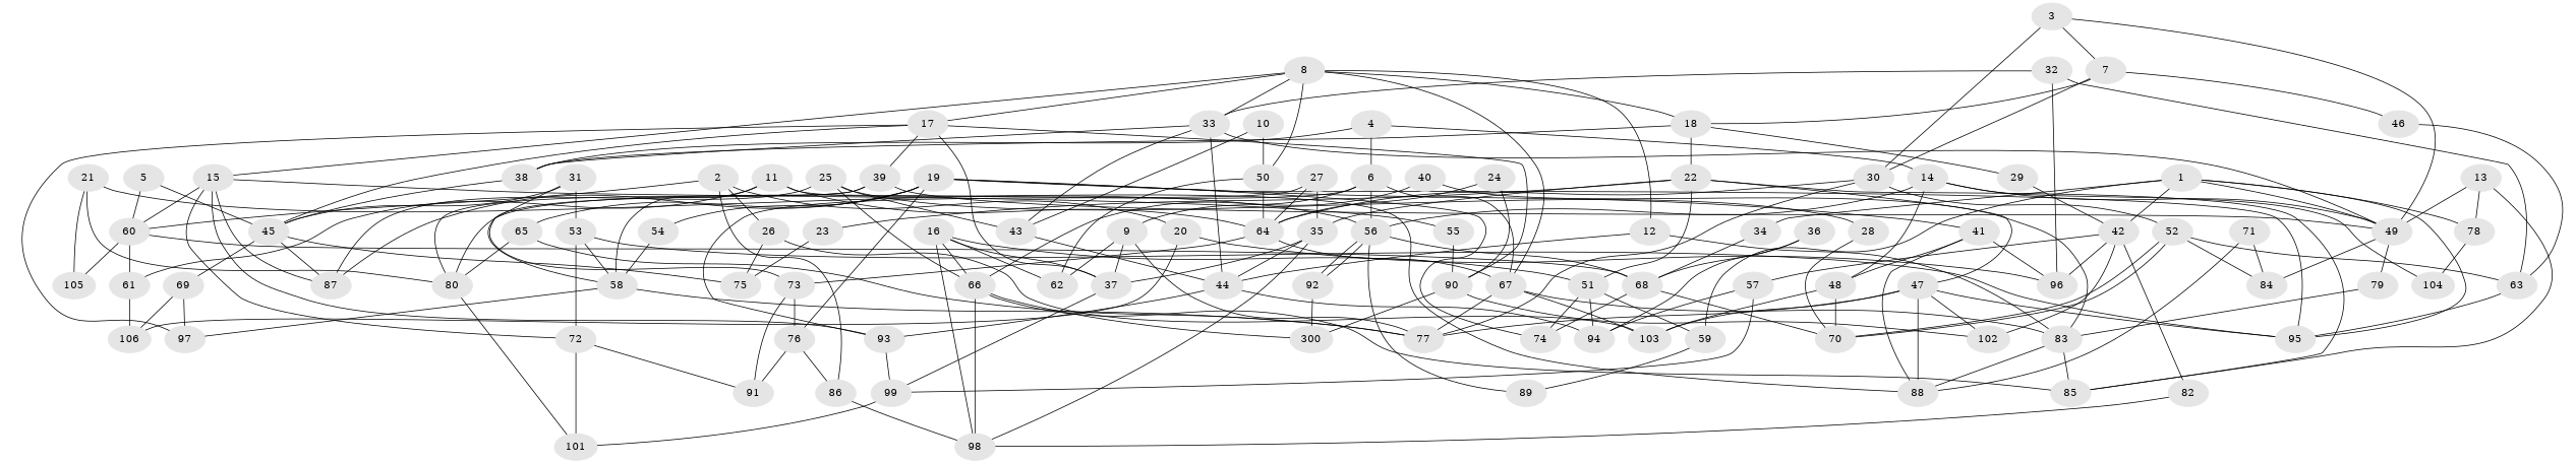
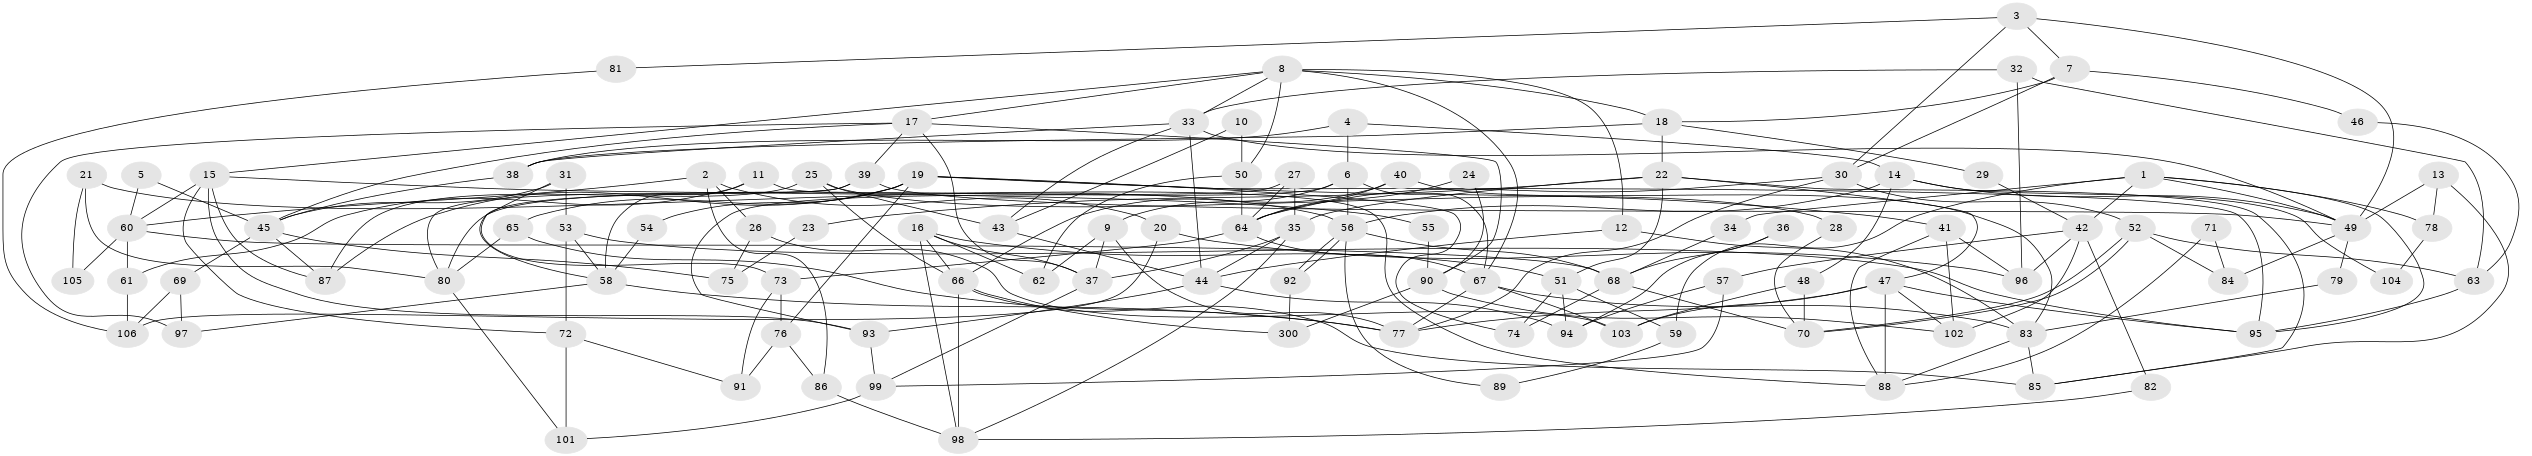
  graph {
    node [color=gray90 style=filled]
    1
    34
    42
    49
    59
    78
    95
    68
    96
    102
    57
    82
    79
    84
    89
    104
    2
    20
    26
    60
    86
    106
    75
    103
    61
    105
    98
    3
    7
    30
+   81
    18
    46
    77
    64
    52
    4
    6
    14
    38
    9
    56
    67
    80
    48
    45
    5
    87
    69
    37
    62
    92
    83
    101
    22
    29
    63
    8
    12
    15
    17
    33
    50
    44
    55
    72
    93
    39
    90
    97
    43
    99
    10
    11
    58
    88
    94
    85
    13
    70
    91
    16
    51
    66
    74
    n86 [label=300]
    23
    35
    47
    19
    41
    54
    65
    76
    21
    24
    73
    25
    28
    27
    31
    53
    32
    36
    40
    71
    1 -- 34
    1 -- 42
    1 -- 49
    1 -- 59
    1 -- 78
    1 -- 95
    34 -- 68
    42 -- 96
    42 -- 102
    42 -- 57
    42 -- 82
    49 -- 79
    49 -- 84
    59 -- 89
    78 -- 104
    68 -- 70
    68 -- 74
    57 -- 99
    57 -- 94
    82 -- 98
    79 -- 83
    2 -- 20
    2 -- 26
    2 -- 60
    2 -- 86
    20 -- 96
    20 -- 106
    26 -- 75
    26 -- 103
    60 -- 68
    60 -- 61
    60 -- 105
    86 -- 98
    61 -- 106
    3 -- 49
    3 -- 7
    3 -- 30
+   3 -- 81
    7 -- 30
    7 -- 18
    7 -- 46
    30 -- 77
    30 -- 64
    30 -- 52
+   81 -- 106
    18 -- 38
    18 -- 22
    18 -- 29
    46 -- 63
    64 -- 67
    64 -- 73
    52 -- 84
    52 -- 63
    52 -- 70
    52 -- 70
    4 -- 6
    4 -- 14
    4 -- 38
    6 -- 9
    6 -- 56
    6 -- 67
    6 -- 80
    14 -- 49
    14 -- 104
    14 -- 56
    14 -- 48
    38 -- 45
    9 -- 77
    9 -- 37
    9 -- 62
    56 -- 68
    56 -- 89
    56 -- 92
    56 -- 92
    67 -- 103
    67 -- 77
    67 -- 83
    80 -- 101
    48 -- 103
    48 -- 70
    45 -- 75
    45 -- 87
    45 -- 69
    5 -- 60
    5 -- 45
    69 -- 106
    69 -- 97
    37 -- 99
    92 -- n86
    83 -- 88
    83 -- 85
    22 -- 85
    22 -- 51
    22 -- 23
    22 -- 35
    22 -- 47
    29 -- 42
    63 -- 95
    8 -- 18
    8 -- 67
    8 -- 12
    8 -- 15
    8 -- 17
    8 -- 33
    8 -- 50
    12 -- 83
    12 -- 44
    15 -- 60
    15 -- 87
    15 -- 55
    15 -- 72
    15 -- 93
    17 -- 45
    17 -- 37
    17 -- 39
    17 -- 90
    17 -- 97
    33 -- 49
    33 -- 38
    33 -- 44
    33 -- 43
    50 -- 64
    50 -- 62
    44 -- 93
    44 -- 94
    55 -- 90
    72 -- 101
    72 -- 91
    93 -- 99
    39 -- 49
    39 -- 80
    39 -- 58
    90 -- 102
    90 -- n86
    43 -- 44
    99 -- 101
    10 -- 50
    10 -- 43
    11 -- 61
    11 -- 58
    11 -- 88
    58 -- 77
    58 -- 97
    13 -- 49
    13 -- 78
    13 -- 85
    16 -- 98
    16 -- 37
    16 -- 62
    16 -- 51
    16 -- 66
    51 -- 59
    51 -- 94
    51 -- 74
    66 -- 98
    66 -- 85
    66 -- n86
    23 -- 75
    35 -- 98
    35 -- 37
    35 -- 44
    47 -- 95
    47 -- 102
    47 -- 103
    47 -- 77
    47 -- 88
    19 -- 95
    19 -- 87
    19 -- 74
    19 -- 41
    19 -- 54
    19 -- 65
    19 -- 76
    41 -- 96
-   41 -- 48
+   41 -- 102
    41 -- 88
    54 -- 58
    65 -- 77
    65 -- 80
    76 -- 86
    76 -- 91
    21 -- 105
    21 -- 56
    21 -- 80
    24 -- 64
    24 -- 90
    73 -- 91
    73 -- 76
    25 -- 87
    25 -- 43
    25 -- 66
    25 -- 28
    28 -- 70
    27 -- 64
    27 -- 93
    27 -- 35
    31 -- 45
    31 -- 73
    31 -- 53
    53 -- 95
    53 -- 72
    53 -- 58
    32 -- 96
    32 -- 63
    32 -- 33
    36 -- 68
    36 -- 94
-   11 -- 64
+   40 -- 64
    40 -- 83
    40 -- 66
    71 -- 84
    71 -- 88
  }
